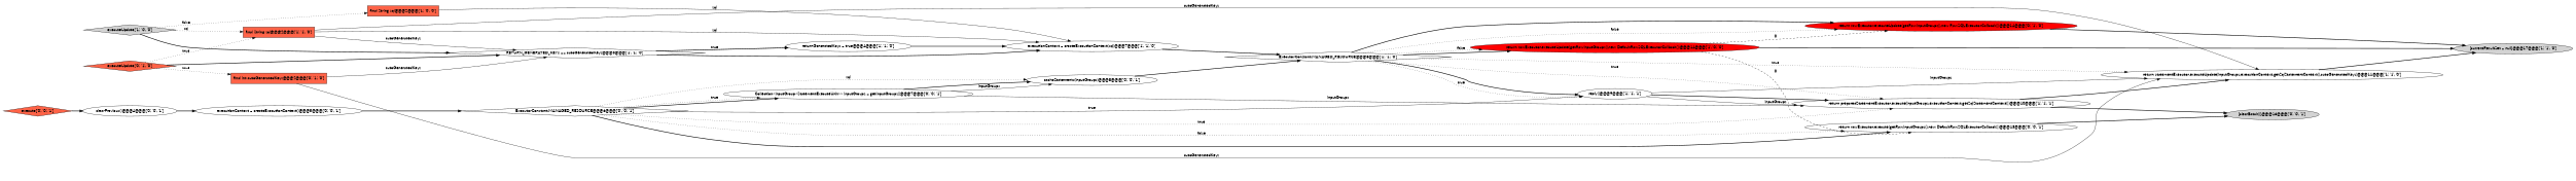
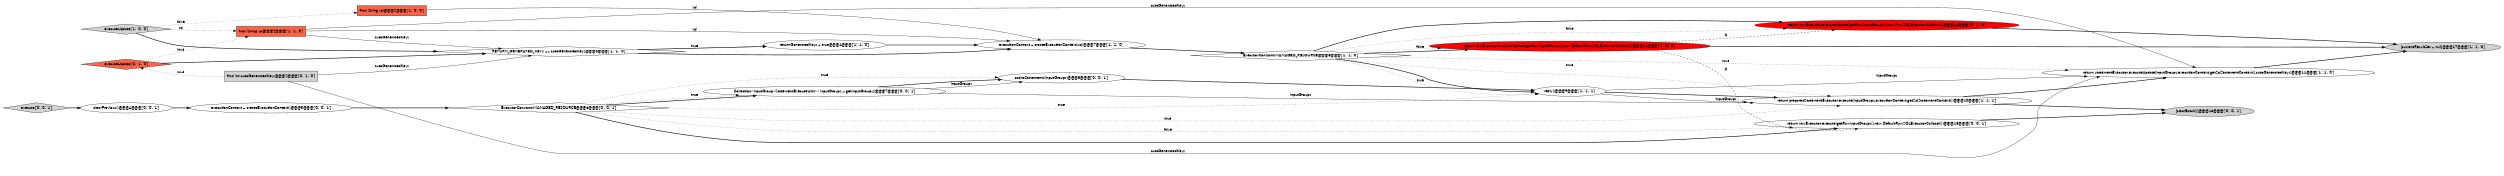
  digraph {
    fontname=Lato
    rankdir=LR
    node [fillcolor=white fontname=Lato shape=ellipse style=filled]
    edge [fontname=Lato style=bold]
    n1 [label="ExecutorConstant.MANAGED_RESOURCE@@@8@@@['1', '1', '0']" shape=diamond]
    n2 [label="return statementExecutor.executeUpdate(inputGroups,executionContext.getSqlStatementContext(),autoGeneratedKeys)@@@11@@@['1', '1', '0']"]
    n3 [fillcolor=red label="return rawExecutor.executeUpdate(getRawInputGroups(),new RawSQLExecutorCallback())@@@14@@@['0', '1', '0']"]
    n4 [label="reply()@@@9@@@['1', '1', '1']"]
    n5 [label="return preparedStatementExecutor.execute(inputGroups,executionContext.getSqlStatementContext())@@@10@@@['1', '1', '1']"]
    n6 [fillcolor=red label="return rawExecutor.executeUpdate(getRawInputGroups(),new DefaultRawSQLExecutorCallback())@@@14@@@['1', '0', '0']"]
    n7 [fillcolor=lightgray label="{currentResultSet = null}@@@17@@@['1', '1', '0']"]
    n8 [fillcolor=lightgray label="{clearBatch()}@@@16@@@['0', '0', '1']"]
    n9 [label="return rawExecutor.execute(getRawInputGroups(),new DefaultRawSQLExecutorCallback())@@@13@@@['0', '0', '1']"]
    n10 [fillcolor=lightgray label="executeUpdate['1', '0', '0']" shape=diamond]
    n11 [fillcolor=tomato label="final String sql@@@2@@@['1', '0', '0']" shape=box]
    n12 [label="RETURN_GENERATED_KEYS == autoGeneratedKeys@@@3@@@['1', '1', '0']" shape=diamond]
    n13 [fillcolor=tomato label="final String sql@@@2@@@['1', '1', '0']" shape=box]
    n14 [label="executionContext = createExecutionContext(sql)@@@7@@@['1', '1', '0']"]
    n15 [label="returnGeneratedKeys = true@@@4@@@['1', '1', '0']"]
-   n16 [fillcolor=tomato label="execute['0', '0', '1']" shape=diamond]
+   n16 [fillcolor=lightgray label="execute['0', '0', '1']" shape=diamond]
    n17 [label="clearPrevious()@@@4@@@['0', '0', '1']"]
    n18 [label="executionContext = createExecutionContext()@@@5@@@['0', '0', '1']"]
    n19 [fillcolor=tomato label="executeUpdate['0', '1', '0']" shape=diamond]
-   n20 [fillcolor=tomato label="final int autoGeneratedKeys@@@2@@@['0', '1', '0']" shape=box]
+   n20 [fillcolor=lightgray label="final int autoGeneratedKeys@@@2@@@['0', '1', '0']" shape=box]
    n21 [label="ExecutorConstant.MANAGED_RESOURCE@@@6@@@['0', '0', '1']" shape=diamond]
    n22 [label="cacheStatements(inputGroups)@@@8@@@['0', '0', '1']"]
    n23 [label="Collection<InputGroup<StatementExecuteUnit>> inputGroups = getInputGroups()@@@7@@@['0', '0', '1']"]
    n1 -> n2 [label=true style=dotted]
    n1 -> n3
    n1 -> n3 [label=false style=dotted]
    n1 -> n4
    n1 -> n4 [label=true style=dotted]
    n1 -> n5 [label=true style=dotted]
    n1 -> n6
    n1 -> n6 [label=false style=dotted]
    n2 -> n7
    n3 -> n7
    n4 -> n2 [label=inputGroups style=solid]
    n4 -> n5
    n4 -> n5 [label=inputGroups style=solid]
    n5 -> n2
    n5 -> n8
    n6 -> n3 [label=0 style=dashed]
    n6 -> n7
    n6 -> n9 [label=0 style=dashed]
    n9 -> n8
    n10 -> n11 [label=false style=dotted]
    n10 -> n12
    n10 -> n13 [label=sql style=dotted]
    n11 -> n14 [label=sql style=solid]
    n12 -> n14
    n12 -> n15
    n12 -> n15 [label=true style=dotted]
    n13 -> n2 [label=autoGeneratedKeys style=solid]
    n13 -> n12 [label=autoGeneratedKeys style=solid]
    n13 -> n14 [label=sql style=solid]
    n14 -> n1
    n15 -> n14
    n16 -> n17
    n17 -> n18
    n18 -> n21
    n19 -> n12
    n19 -> n13 [label=true style=dotted]
-   n19 -> n20 [label=true style=dotted]
+   n20 -> n19 [label=true style=dotted]
    n20 -> n2 [label=autoGeneratedKeys style=solid]
    n20 -> n12 [label=autoGeneratedKeys style=solid]
-   n21 -> n4 [label=true style=solid]
+   n21 -> n4 [label=true style=dotted]
    n21 -> n5 [label=true style=dotted]
    n21 -> n9
    n21 -> n9 [label=false style=dotted]
-   n21 -> n22 [label=sql style=dotted]
+   n21 -> n22 [label=true style=dotted]
    n21 -> n23 [label=true style=dotted]
    n21 -> n23
-   n22 -> n1
+   n22 -> n4
    n23 -> n5 [label=inputGroups style=solid]
    n23 -> n22 [label=inputGroups style=solid]
    n23 -> n22
  }
